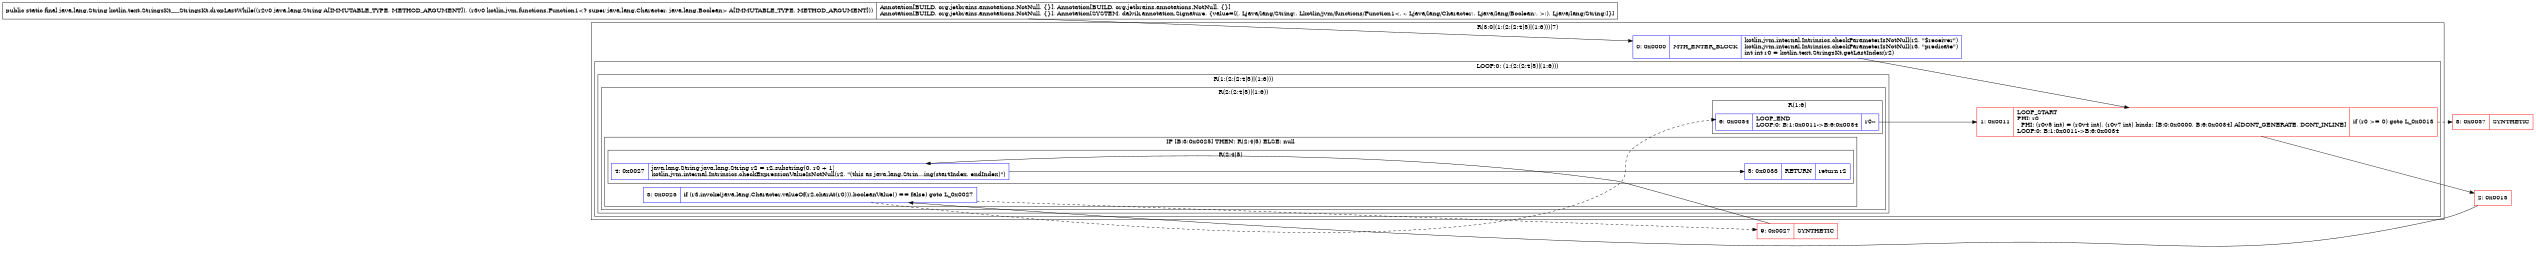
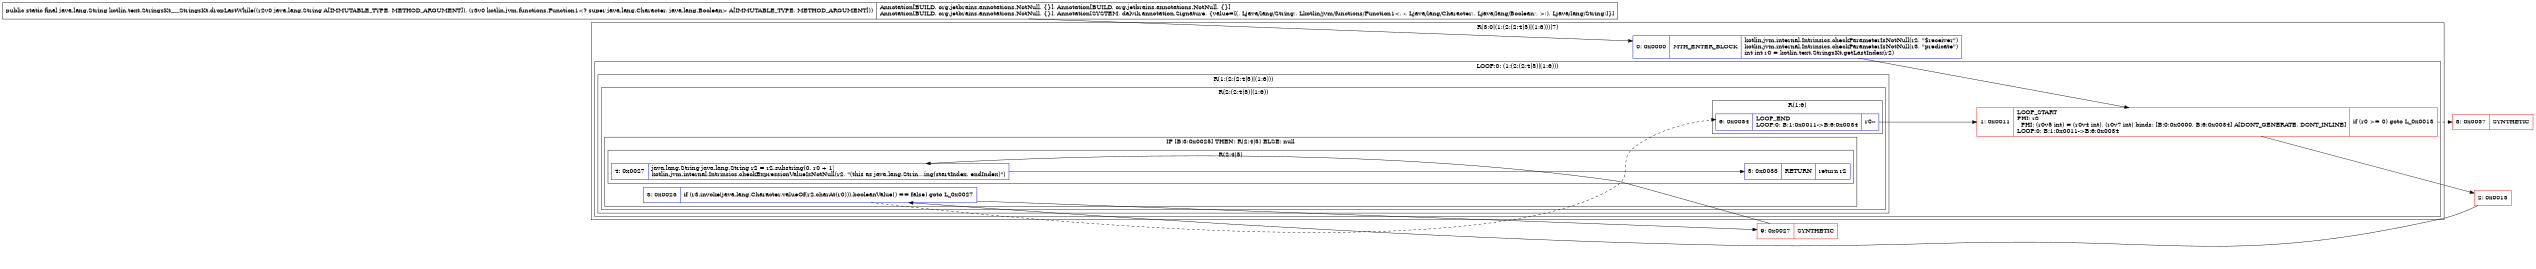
  digraph {
    rankdir=LR
    node [color=blue shape=record]
    n1 [label="{4\:\ 0x0027|java.lang.String java.lang.String r2 = r2.substring(0, r0 + 1)\lkotlin.jvm.internal.Intrinsics.checkExpressionValueIsNotNull(r2, \"(this as java.lang.Strin…ing(startIndex, endIndex)\")\l}"]
    n2 [label="{5\:\ 0x0033|RETURN\l|return r2\l}"]
    n3 [label="{3\:\ 0x0025|if (r3.invoke(java.lang.Character.valueOf(r2.charAt(r0))).booleanValue() == false) goto L_0x0027\l}"]
    n4 [label="{6\:\ 0x0034|LOOP_END\lLOOP:0: B:1:0x0011\-\>B:6:0x0034\l|r0\-\-\l}"]
    n5 [color=red label="{1\:\ 0x0011|LOOP_START\lPHI: r0 \l  PHI: (r0v5 int) = (r0v4 int), (r0v7 int) binds: [B:0:0x0000, B:6:0x0034] A[DONT_GENERATE, DONT_INLINE]\lLOOP:0: B:1:0x0011\-\>B:6:0x0034\l|if (r0 \>= 0) goto L_0x0013\l}"]
    n6 [label="{0\:\ 0x0000|MTH_ENTER_BLOCK\l|kotlin.jvm.internal.Intrinsics.checkParameterIsNotNull(r2, \"$receiver\")\lkotlin.jvm.internal.Intrinsics.checkParameterIsNotNull(r3, \"predicate\")\lint int r0 = kotlin.text.StringsKt.getLastIndex(r2)\l}"]
    n7 [color=red label="{9\:\ 0x0027|SYNTHETIC\l}"]
    n8 [color=red label="{2\:\ 0x0013}"]
    n9 [color=red label="{8\:\ 0x0037|SYNTHETIC\l}"]
    n10 [label="{public static final java.lang.String kotlin.text.StringsKt___StringsKt.dropLastWhile((r2v0 java.lang.String A[IMMUTABLE_TYPE, METHOD_ARGUMENT]), (r3v0 kotlin.jvm.functions.Function1\<? super java.lang.Character, java.lang.Boolean\> A[IMMUTABLE_TYPE, METHOD_ARGUMENT]))  | Annotation[BUILD, org.jetbrains.annotations.NotNull, \{\}], Annotation[BUILD, org.jetbrains.annotations.NotNull, \{\}]\lAnnotation[BUILD, org.jetbrains.annotations.NotNull, \{\}], Annotation[SYSTEM, dalvik.annotation.Signature, \{value=[(, Ljava\/lang\/String;, Lkotlin\/jvm\/functions\/Function1\<, \-, Ljava\/lang\/Character;, Ljava\/lang\/Boolean;, \>;), Ljava\/lang\/String;]\}]\l}" color=""]
    subgraph cluster_1 {
      label="R(3:0|(1:(2:(2:4|5)|(1:6)))|7)"
      n6
      subgraph cluster_2 {
        label="LOOP:0: (1:(2:(2:4|5)|(1:6)))"
        n5
        subgraph cluster_3 {
          label="R(1:(2:(2:4|5)|(1:6)))"
          subgraph cluster_4 {
            label="R(2:(2:4|5)|(1:6))"
            subgraph cluster_5 {
              label="IF [B:3:0x0025] THEN: R(2:4|5) ELSE: null"
              n3
              subgraph cluster_6 {
                label="R(2:4|5)"
                n1
                n2
              }
            }
            subgraph cluster_7 {
              label="R(1:6)"
              n4
            }
          }
        }
      }
    }
    n1 -> n2
    n3 -> n4 [style=dashed]
-   n3 -> n7 [style=dashed]
+   n3 -> n7
    n4 -> n5
    n5 -> n8
    n5 -> n9 [style=dashed]
    n6 -> n5
    n7 -> n1
    n8 -> n3
    n10 -> n6
  }
